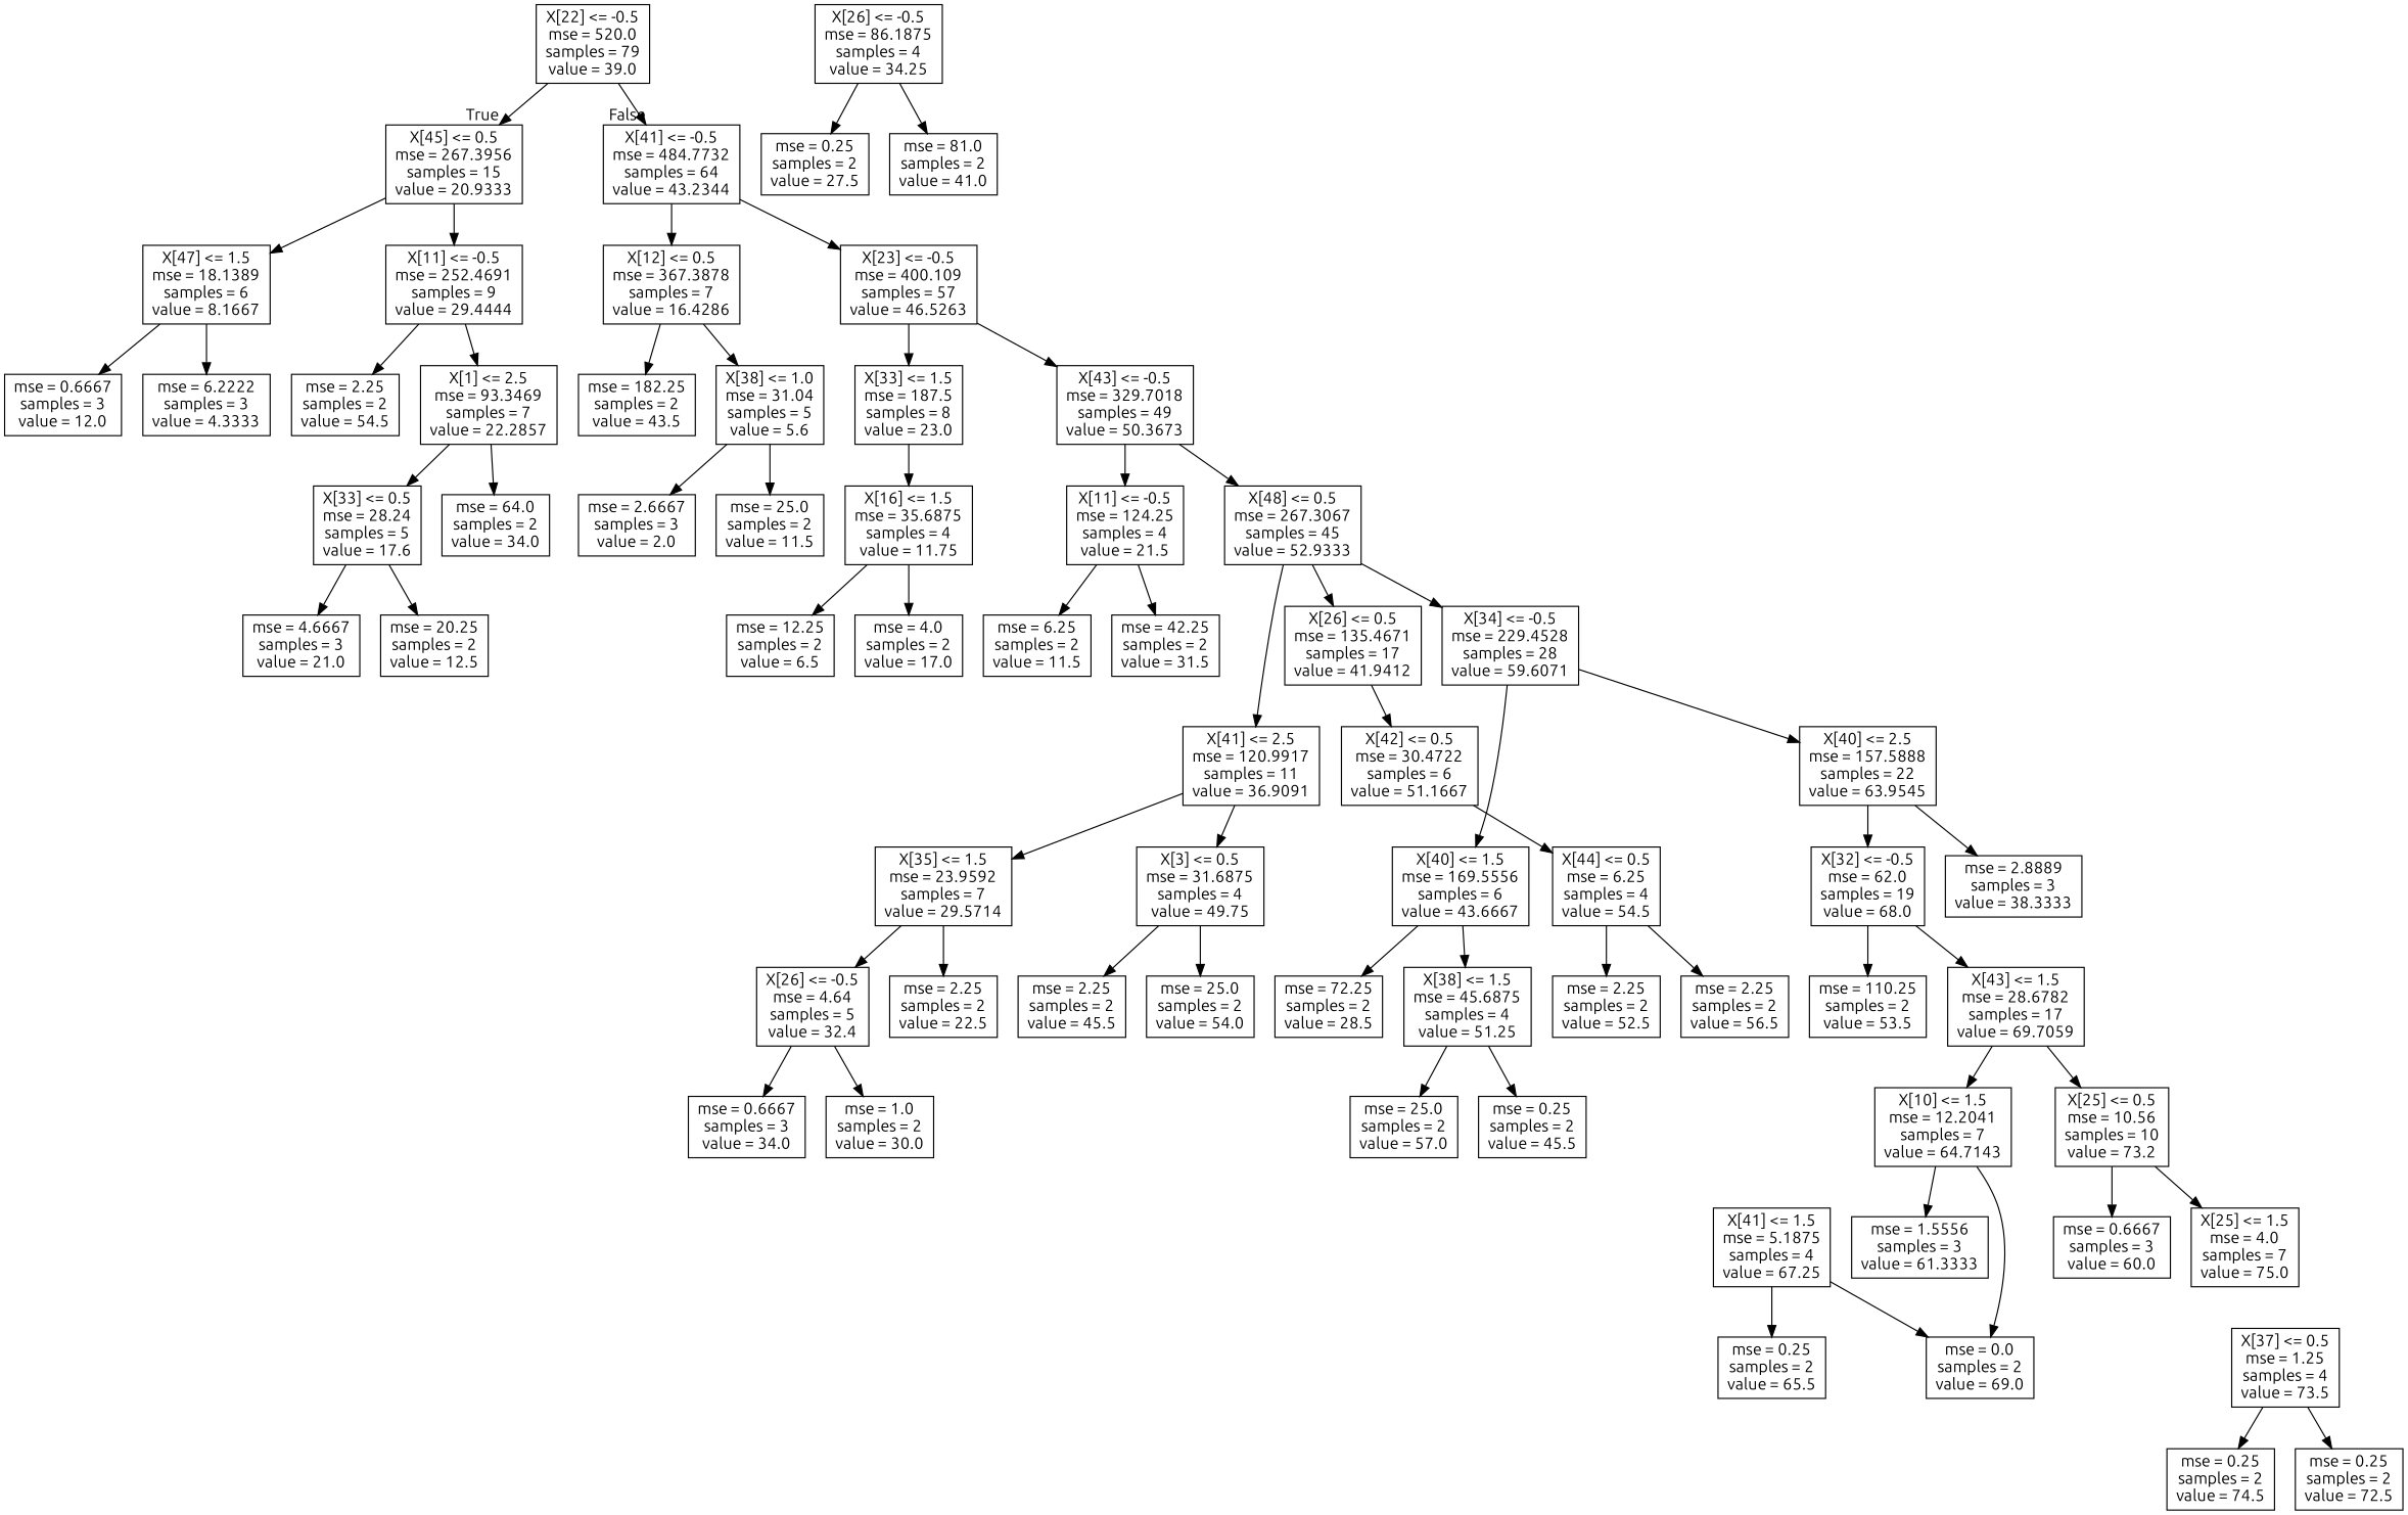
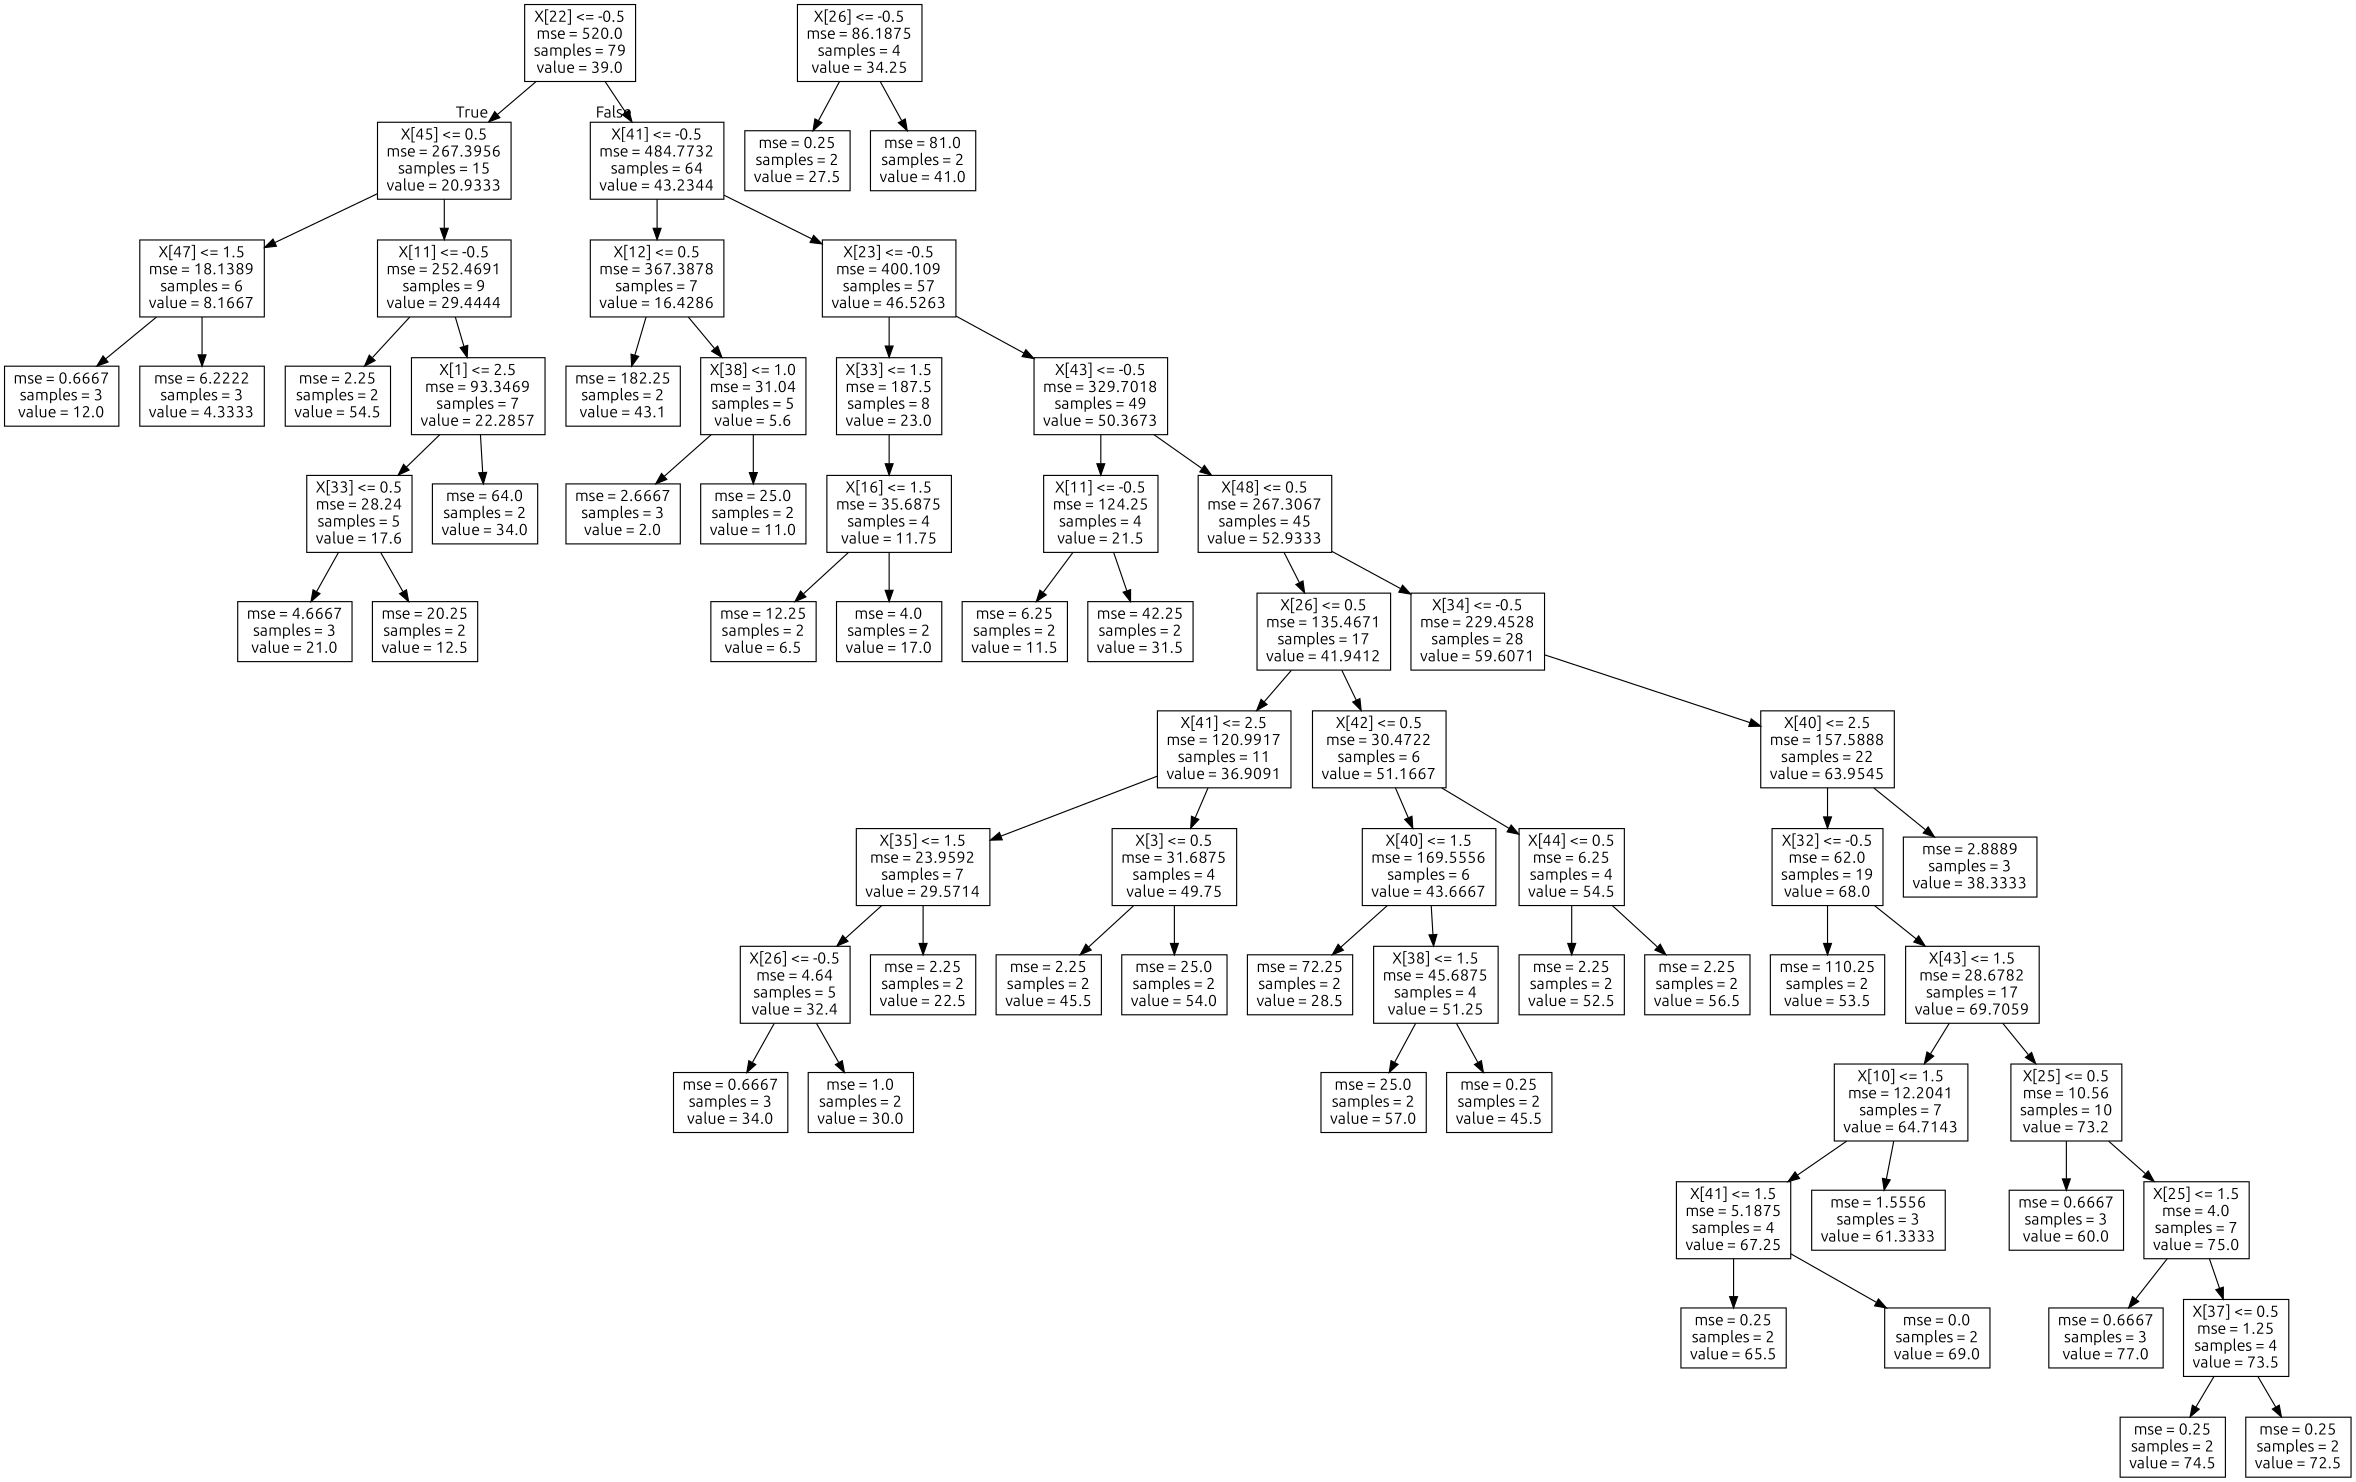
  digraph {
    fontname=Ubuntu
    node [fontname=Ubuntu shape=box]
    edge [fontname=Ubuntu]
    n1 [label="X[22] <= -0.5\nmse = 520.0\nsamples = 79\nvalue = 39.0"]
    n2 [label="X[45] <= 0.5\nmse = 267.3956\nsamples = 15\nvalue = 20.9333"]
    n3 [label="X[41] <= -0.5\nmse = 484.7732\nsamples = 64\nvalue = 43.2344"]
    n4 [label="X[47] <= 1.5\nmse = 18.1389\nsamples = 6\nvalue = 8.1667"]
    n5 [label="X[11] <= -0.5\nmse = 252.4691\nsamples = 9\nvalue = 29.4444"]
    n6 [label="X[12] <= 0.5\nmse = 367.3878\nsamples = 7\nvalue = 16.4286"]
    n7 [label="X[23] <= -0.5\nmse = 400.109\nsamples = 57\nvalue = 46.5263"]
    n8 [label="mse = 0.6667\nsamples = 3\nvalue = 12.0"]
    n9 [label="mse = 6.2222\nsamples = 3\nvalue = 4.3333"]
    n10 [label="mse = 2.25\nsamples = 2\nvalue = 54.5"]
    n11 [label="X[1] <= 2.5\nmse = 93.3469\nsamples = 7\nvalue = 22.2857"]
    n12 [label="X[33] <= 0.5\nmse = 28.24\nsamples = 5\nvalue = 17.6"]
    n13 [label="mse = 64.0\nsamples = 2\nvalue = 34.0"]
    n14 [label="mse = 4.6667\nsamples = 3\nvalue = 21.0"]
    n15 [label="mse = 20.25\nsamples = 2\nvalue = 12.5"]
-   n16 [label="mse = 182.25\nsamples = 2\nvalue = 43.5"]
+   n16 [label="mse = 182.25\nsamples = 2\nvalue = 43.1"]
    n17 [label="X[38] <= 1.0\nmse = 31.04\nsamples = 5\nvalue = 5.6"]
    n18 [label="X[33] <= 1.5\nmse = 187.5\nsamples = 8\nvalue = 23.0"]
    n19 [label="X[43] <= -0.5\nmse = 329.7018\nsamples = 49\nvalue = 50.3673"]
    n20 [label="mse = 2.6667\nsamples = 3\nvalue = 2.0"]
-   n21 [label="mse = 25.0\nsamples = 2\nvalue = 11.5"]
+   n21 [label="mse = 25.0\nsamples = 2\nvalue = 11.0"]
    n22 [label="X[16] <= 1.5\nmse = 35.6875\nsamples = 4\nvalue = 11.75"]
    n23 [label="X[11] <= -0.5\nmse = 124.25\nsamples = 4\nvalue = 21.5"]
    n24 [label="X[48] <= 0.5\nmse = 267.3067\nsamples = 45\nvalue = 52.9333"]
    n25 [label="mse = 12.25\nsamples = 2\nvalue = 6.5"]
    n26 [label="mse = 4.0\nsamples = 2\nvalue = 17.0"]
    n27 [label="X[26] <= -0.5\nmse = 86.1875\nsamples = 4\nvalue = 34.25"]
    n28 [label="mse = 0.25\nsamples = 2\nvalue = 27.5"]
    n29 [label="mse = 81.0\nsamples = 2\nvalue = 41.0"]
    n30 [label="mse = 6.25\nsamples = 2\nvalue = 11.5"]
    n31 [label="mse = 42.25\nsamples = 2\nvalue = 31.5"]
    n32 [label="X[26] <= 0.5\nmse = 135.4671\nsamples = 17\nvalue = 41.9412"]
    n33 [label="X[34] <= -0.5\nmse = 229.4528\nsamples = 28\nvalue = 59.6071"]
    n34 [label="X[41] <= 2.5\nmse = 120.9917\nsamples = 11\nvalue = 36.9091"]
    n35 [label="X[42] <= 0.5\nmse = 30.4722\nsamples = 6\nvalue = 51.1667"]
    n36 [label="X[40] <= 1.5\nmse = 169.5556\nsamples = 6\nvalue = 43.6667"]
    n37 [label="X[40] <= 2.5\nmse = 157.5888\nsamples = 22\nvalue = 63.9545"]
    n38 [label="X[35] <= 1.5\nmse = 23.9592\nsamples = 7\nvalue = 29.5714"]
    n39 [label="X[3] <= 0.5\nmse = 31.6875\nsamples = 4\nvalue = 49.75"]
    n40 [label="X[44] <= 0.5\nmse = 6.25\nsamples = 4\nvalue = 54.5"]
    n41 [label="X[26] <= -0.5\nmse = 4.64\nsamples = 5\nvalue = 32.4"]
    n42 [label="mse = 2.25\nsamples = 2\nvalue = 22.5"]
    n43 [label="mse = 2.25\nsamples = 2\nvalue = 45.5"]
    n44 [label="mse = 25.0\nsamples = 2\nvalue = 54.0"]
    n45 [label="mse = 0.6667\nsamples = 3\nvalue = 34.0"]
    n46 [label="mse = 1.0\nsamples = 2\nvalue = 30.0"]
    n47 [label="mse = 2.25\nsamples = 2\nvalue = 52.5"]
    n48 [label="mse = 2.25\nsamples = 2\nvalue = 56.5"]
    n49 [label="mse = 72.25\nsamples = 2\nvalue = 28.5"]
    n50 [label="X[38] <= 1.5\nmse = 45.6875\nsamples = 4\nvalue = 51.25"]
    n51 [label="X[32] <= -0.5\nmse = 62.0\nsamples = 19\nvalue = 68.0"]
    n52 [label="mse = 2.8889\nsamples = 3\nvalue = 38.3333"]
    n53 [label="mse = 25.0\nsamples = 2\nvalue = 57.0"]
    n54 [label="mse = 0.25\nsamples = 2\nvalue = 45.5"]
    n55 [label="mse = 110.25\nsamples = 2\nvalue = 53.5"]
    n56 [label="X[43] <= 1.5\nmse = 28.6782\nsamples = 17\nvalue = 69.7059"]
    n57 [label="X[10] <= 1.5\nmse = 12.2041\nsamples = 7\nvalue = 64.7143"]
    n58 [label="X[25] <= 0.5\nmse = 10.56\nsamples = 10\nvalue = 73.2"]
    n59 [label="X[41] <= 1.5\nmse = 5.1875\nsamples = 4\nvalue = 67.25"]
    n60 [label="mse = 1.5556\nsamples = 3\nvalue = 61.3333"]
    n61 [label="mse = 0.6667\nsamples = 3\nvalue = 60.0"]
    n62 [label="X[25] <= 1.5\nmse = 4.0\nsamples = 7\nvalue = 75.0"]
    n63 [label="mse = 0.25\nsamples = 2\nvalue = 65.5"]
    n64 [label="mse = 0.0\nsamples = 2\nvalue = 69.0"]
+   n65 [label="mse = 0.6667\nsamples = 3\nvalue = 77.0"]
    n66 [label="X[37] <= 0.5\nmse = 1.25\nsamples = 4\nvalue = 73.5"]
    n67 [label="mse = 0.25\nsamples = 2\nvalue = 74.5"]
    n68 [label="mse = 0.25\nsamples = 2\nvalue = 72.5"]
    n1 -> n2 [headlabel=True labelangle=45 labeldistance=2.5]
    n1 -> n3 [headlabel=False labelangle=-45 labeldistance=2.5]
    n2 -> n4
    n2 -> n5
    n3 -> n6
    n3 -> n7
    n4 -> n8
    n4 -> n9
    n5 -> n10
    n5 -> n11
    n6 -> n16
    n6 -> n17
    n7 -> n18
    n7 -> n19
    n11 -> n12
    n11 -> n13
    n12 -> n14
    n12 -> n15
    n17 -> n20
    n17 -> n21
    n18 -> n22
    n19 -> n23
    n19 -> n24
    n22 -> n25
    n22 -> n26
    n23 -> n30
    n23 -> n31
    n24 -> n32
    n24 -> n33
    n27 -> n28
    n27 -> n29
-   n24 -> n34
+   n32 -> n34
    n32 -> n35
-   n33 -> n36
+   n35 -> n36
    n33 -> n37
    n34 -> n38
    n34 -> n39
    n35 -> n40
    n36 -> n49
    n36 -> n50
    n37 -> n51
    n37 -> n52
    n38 -> n41
    n38 -> n42
    n39 -> n43
    n39 -> n44
    n40 -> n47
    n40 -> n48
    n41 -> n45
    n41 -> n46
    n50 -> n53
    n50 -> n54
    n51 -> n55
    n51 -> n56
    n56 -> n57
    n56 -> n58
-   n57 -> n64
+   n57 -> n59
    n57 -> n60
    n58 -> n61
    n58 -> n62
    n59 -> n63
    n59 -> n64
+   n62 -> n65
+   n62 -> n66
    n66 -> n67
    n66 -> n68
  }
